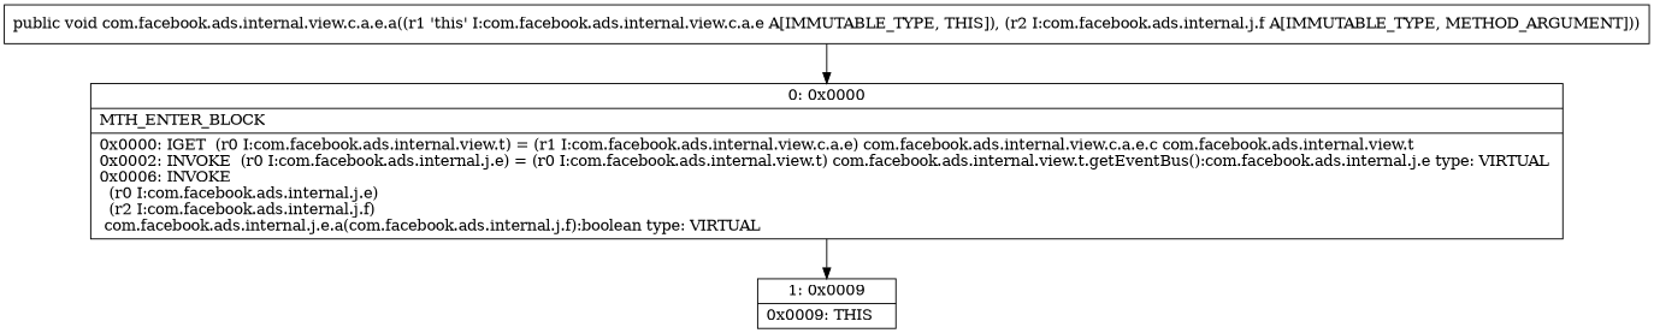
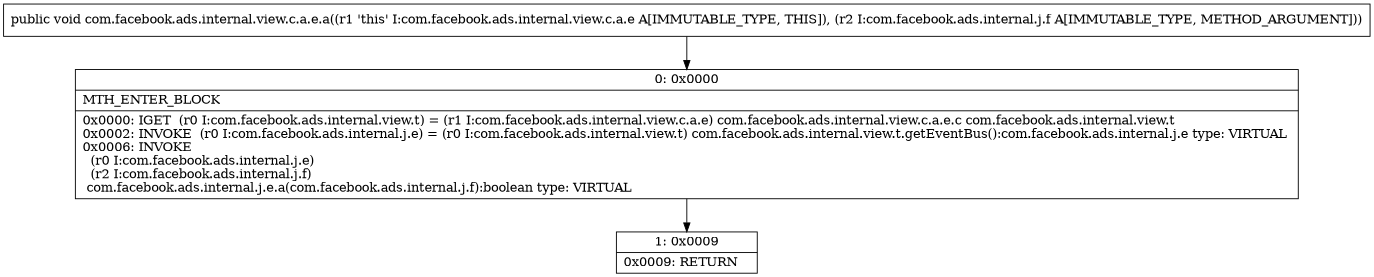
  digraph {
    node [shape=record]
    n1 [label="{0\:\ 0x0000|MTH_ENTER_BLOCK\l|0x0000: IGET  (r0 I:com.facebook.ads.internal.view.t) = (r1 I:com.facebook.ads.internal.view.c.a.e) com.facebook.ads.internal.view.c.a.e.c com.facebook.ads.internal.view.t \l0x0002: INVOKE  (r0 I:com.facebook.ads.internal.j.e) = (r0 I:com.facebook.ads.internal.view.t) com.facebook.ads.internal.view.t.getEventBus():com.facebook.ads.internal.j.e type: VIRTUAL \l0x0006: INVOKE  \l  (r0 I:com.facebook.ads.internal.j.e)\l  (r2 I:com.facebook.ads.internal.j.f)\l com.facebook.ads.internal.j.e.a(com.facebook.ads.internal.j.f):boolean type: VIRTUAL \l}"]
-   n2 [label="{1\:\ 0x0009|0x0009: THIS   \l}"]
+   n2 [label="{1\:\ 0x0009|0x0009: RETURN   \l}"]
    n3 [label="{public void com.facebook.ads.internal.view.c.a.e.a((r1 'this' I:com.facebook.ads.internal.view.c.a.e A[IMMUTABLE_TYPE, THIS]), (r2 I:com.facebook.ads.internal.j.f A[IMMUTABLE_TYPE, METHOD_ARGUMENT])) }"]
    n1 -> n2
    n3 -> n1
  }
